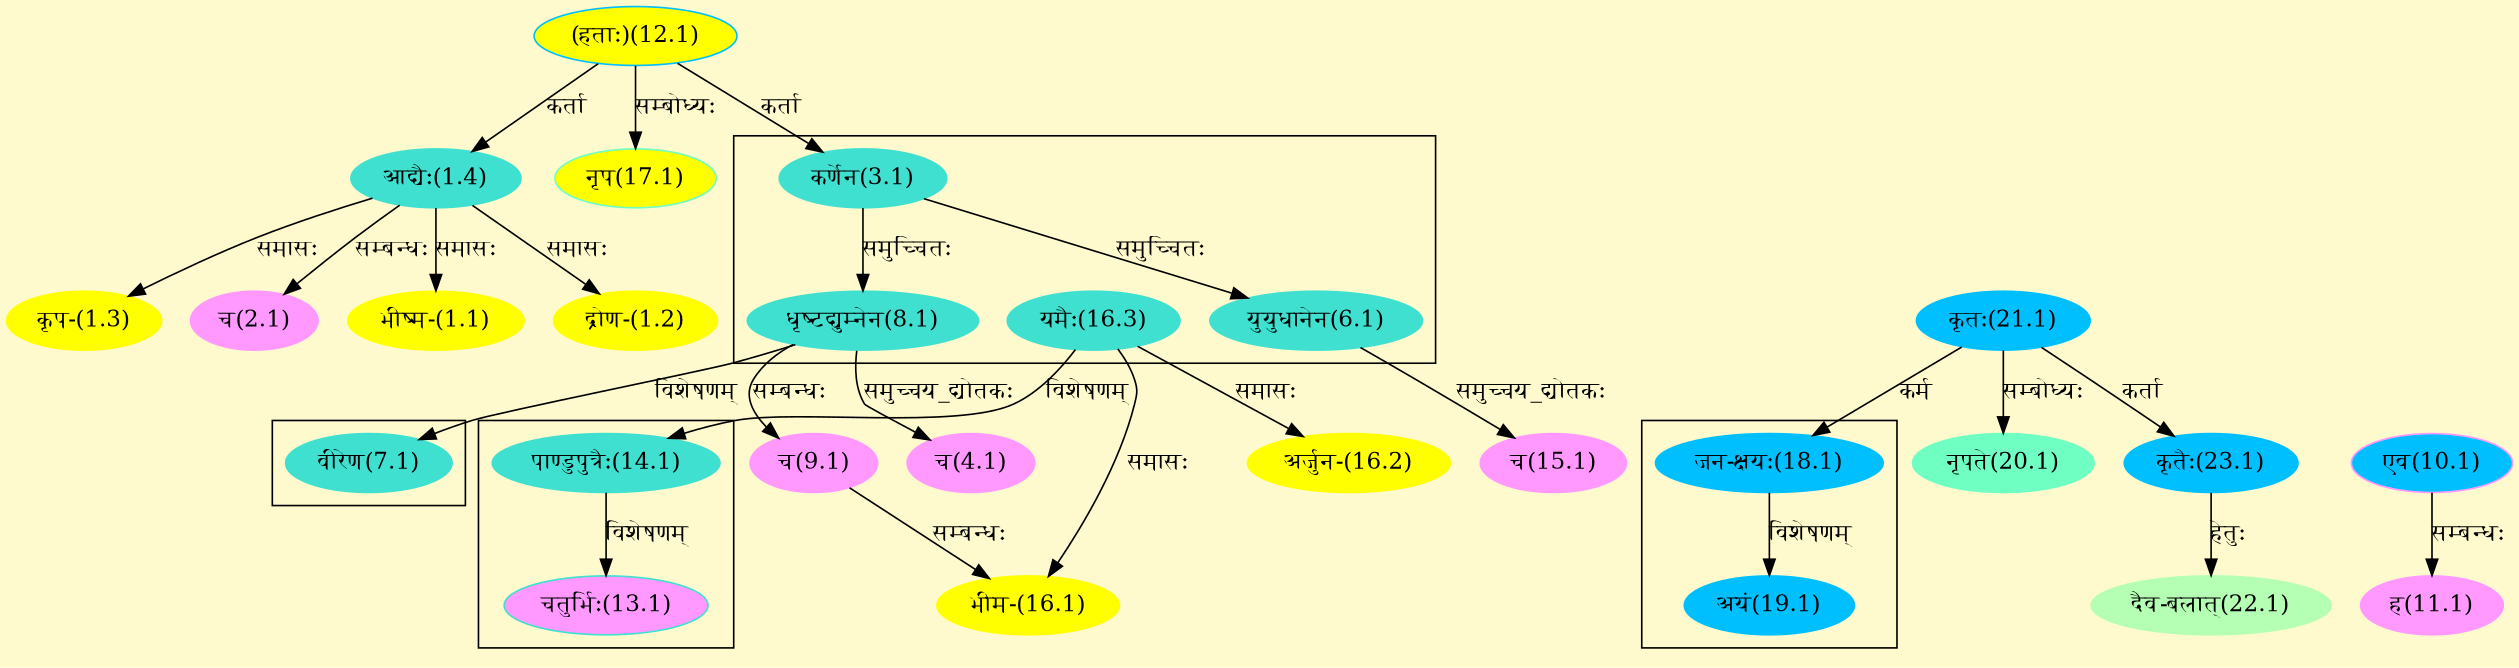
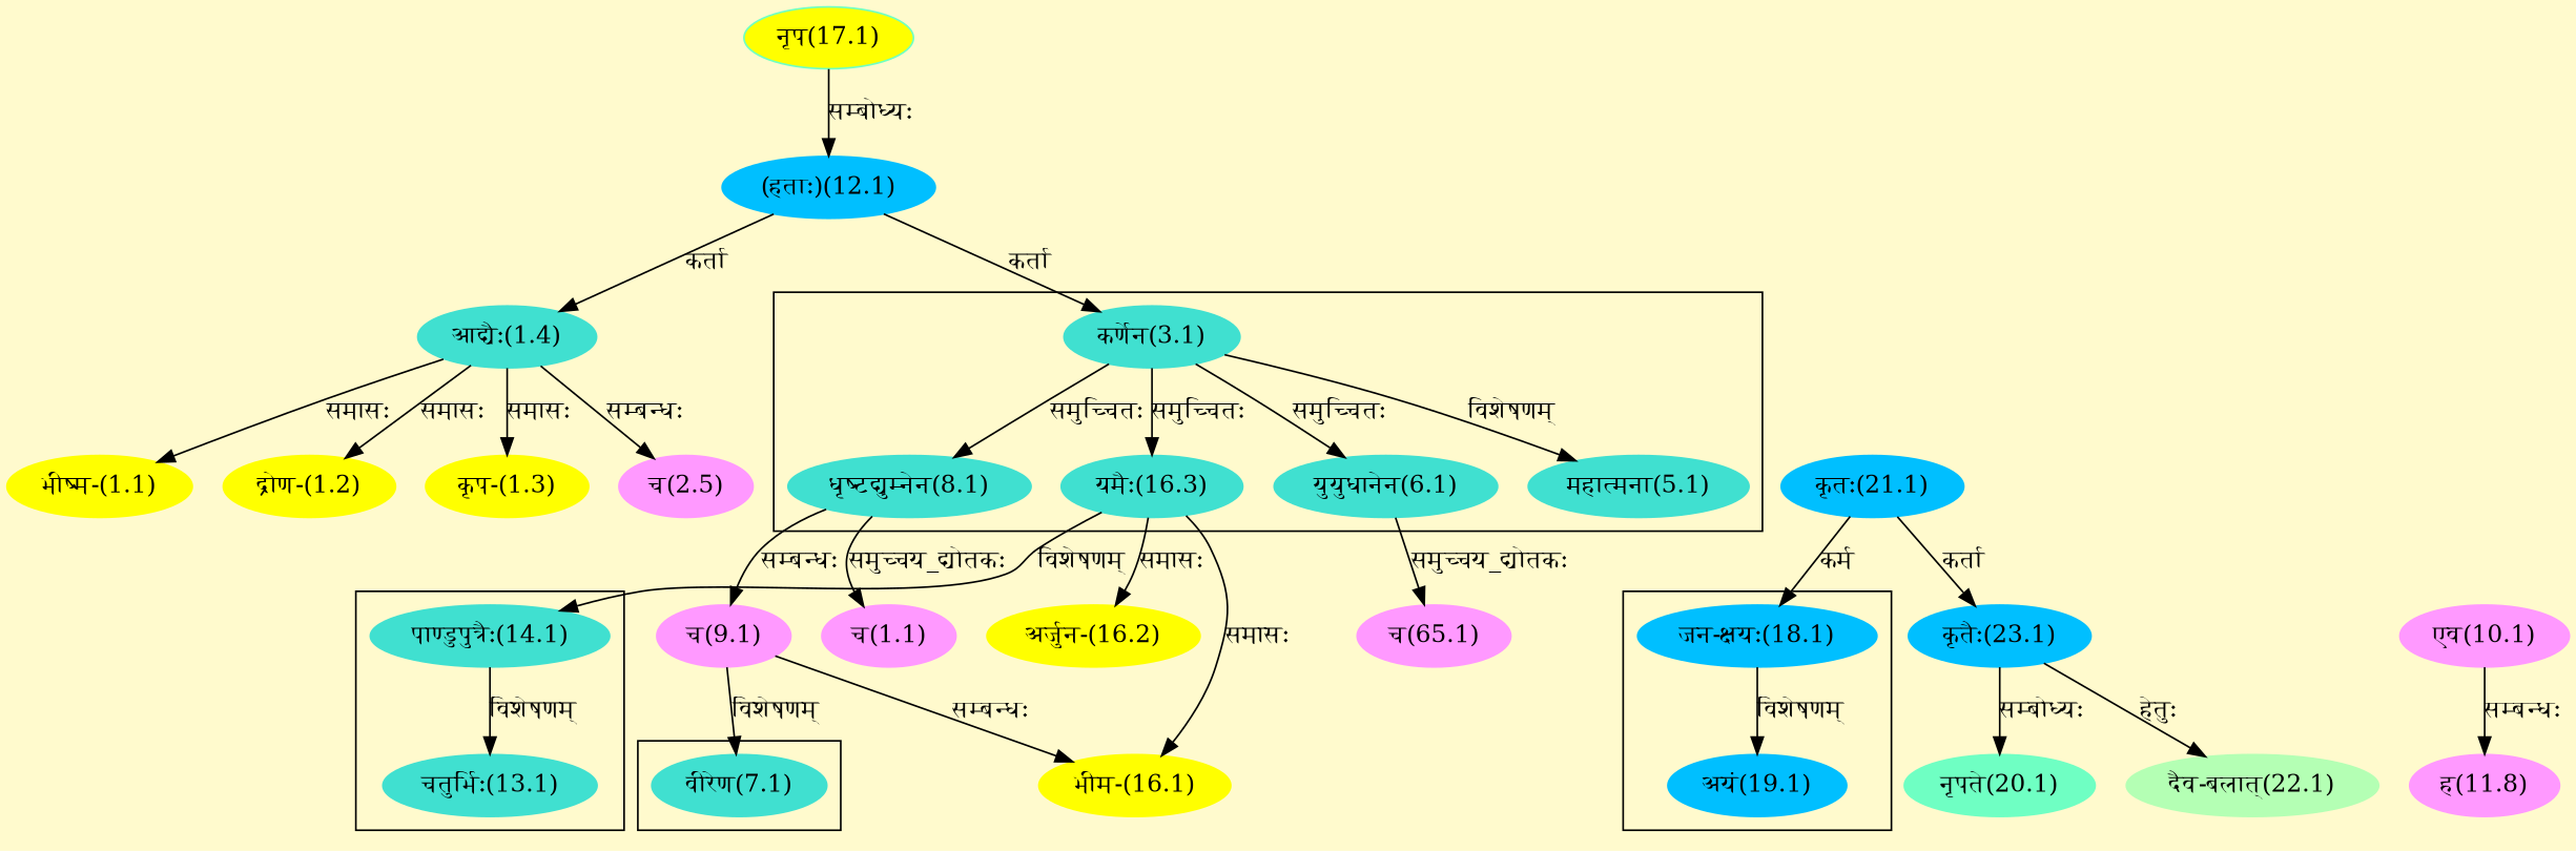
  digraph {
    bgcolor=lemonchiffon1
    compound=true
    rankdir=BT
    node [color="#40E0D0" style=filled]
    edge [dir=back]
+   n1 [label="महात्मना(5.1)"]
    n2 [label="कर्णेन(3.1)"]
    n3 [label="युयुधानेन(6.1)"]
    n4 [label="धृष्टद्युम्नेन(8.1)"]
    n5 [label="यमैः(16.3)"]
    n6 [label="वीरेण(7.1)"]
-   n7 [label="चतुर्भिः(13.1)" fillcolor="#FF99FF"]
+   n7 [label="चतुर्भिः(13.1)"]
    n8 [label="पाण्डुपुत्रैः(14.1)"]
    n9 [color="#00BFFF" label="अयं(19.1)"]
    n10 [color="#00BFFF" label="जन-क्षयः(18.1)"]
-   n11 [color="#00BFFF" label="(हताः)(12.1)" fillcolor="#FFFF00"]
+   n11 [color="#00BFFF" label="(हताः)(12.1)"]
    n12 [color="#00BFFF" label="कृतः(21.1)"]
    n13 [color="#FFFF00" label="भीष्म-(1.1)"]
    n14 [label="आद्यैः(1.4)"]
    n15 [color="#FFFF00" label="द्रोण-(1.2)"]
    n16 [color="#FFFF00" label="कृप-(1.3)"]
-   n17 [color="#FF99FF" label="च(2.1)"]
-   n18 [color="#FF99FF" label="च(4.1)"]
+   n17 [color="#FF99FF" label="च(2.5)"]
+   n18 [color="#FF99FF" label="च(1.1)"]
    n19 [color="#FF99FF" label="च(9.1)"]
-   n20 [color="#FF99FF" label="एव(10.1)" fillcolor="#00BFFF"]
-   n21 [color="#FF99FF" label="ह(11.1)"]
-   n22 [color="#FF99FF" label="च(15.1)"]
+   n20 [color="#FF99FF" label="एव(10.1)"]
+   n21 [color="#FF99FF" label="ह(11.8)"]
+   n22 [color="#FF99FF" label="च(65.1)"]
    n23 [color="#FFFF00" label="भीम-(16.1)"]
    n24 [color="#FFFF00" label="अर्जुन-(16.2)"]
    n25 [color="#6FFFC3" fillcolor="#FFFF00" label="नृप(17.1)"]
    n26 [color="#6FFFC3" label="नृपते(20.1)"]
    n27 [color="#B4FFB4" label="दैव-बलात्(22.1)"]
    n28 [color="#00BFFF" label="कृतैः(23.1)"]
    subgraph cluster_1 {
+     n1
      n2
      n3
      n4
      n5
    }
    subgraph cluster_2 {
      n6
    }
    subgraph cluster_3 {
      n7
      n8
    }
    subgraph cluster_4 {
    }
    subgraph cluster_5 {
      n9
      n10
    }
+   n1 -> n2 [label="विशेषणम्"]
    n2 -> n11 [label="कर्ता"]
    n3 -> n2 [label="समुच्चितः"]
    n4 -> n2 [label="समुच्चितः"]
-   n6 -> n4 [label="विशेषणम्"]
+   n5 -> n2 [label="समुच्चितः"]
+   n6 -> n19 [label="विशेषणम्"]
    n7 -> n8 [label="विशेषणम्"]
    n8 -> n5 [label="विशेषणम्"]
    n9 -> n10 [label="विशेषणम्"]
    n10 -> n12 [label="कर्म"]
    n13 -> n14 [label="समासः"]
    n14 -> n11 [label="कर्ता"]
    n15 -> n14 [label="समासः"]
    n16 -> n14 [label="समासः"]
    n17 -> n14 [label="सम्बन्धः"]
    n18 -> n4 [label="समुच्चय_द्योतकः"]
    n19 -> n4 [label="सम्बन्धः"]
    n21 -> n20 [label="सम्बन्धः"]
    n22 -> n3 [label="समुच्चय_द्योतकः"]
    n23 -> n5 [label="समासः"]
    n23 -> n19 [label="सम्बन्धः"]
    n24 -> n5 [label="समासः"]
-   n25 -> n11 [label="सम्बोध्यः"]
-   n26 -> n12 [label="सम्बोध्यः"]
+   n11 -> n25 [label="सम्बोध्यः"]
+   n26 -> n28 [label="सम्बोध्यः"]
    n27 -> n28 [label="हेतुः"]
    n28 -> n12 [label="कर्ता"]
  }
